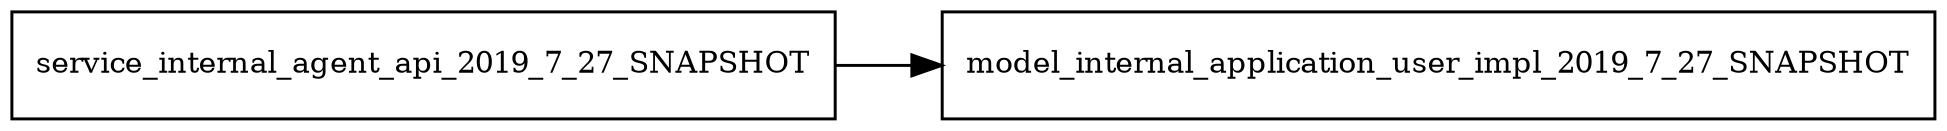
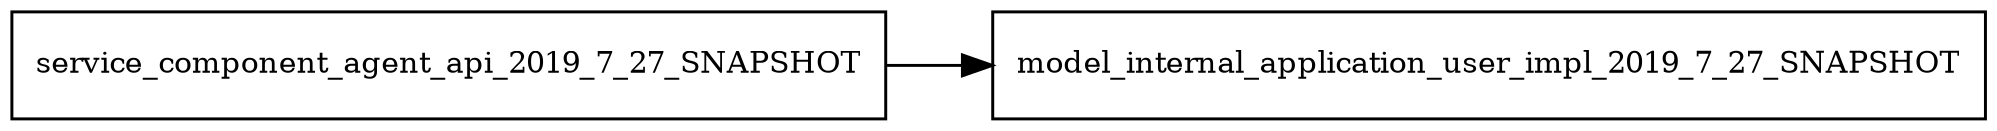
  digraph {
    rankdir=LR
    node [fontsize=10.0 shape=box]
-   service_component_agent_api_2019_7_27_SNAPSHOT [label=service_internal_agent_api_2019_7_27_SNAPSHOT]
+   service_component_agent_api_2019_7_27_SNAPSHOT
    model_internal_application_user_impl_2019_7_27_SNAPSHOT
    service_component_agent_api_2019_7_27_SNAPSHOT -> model_internal_application_user_impl_2019_7_27_SNAPSHOT
  }
